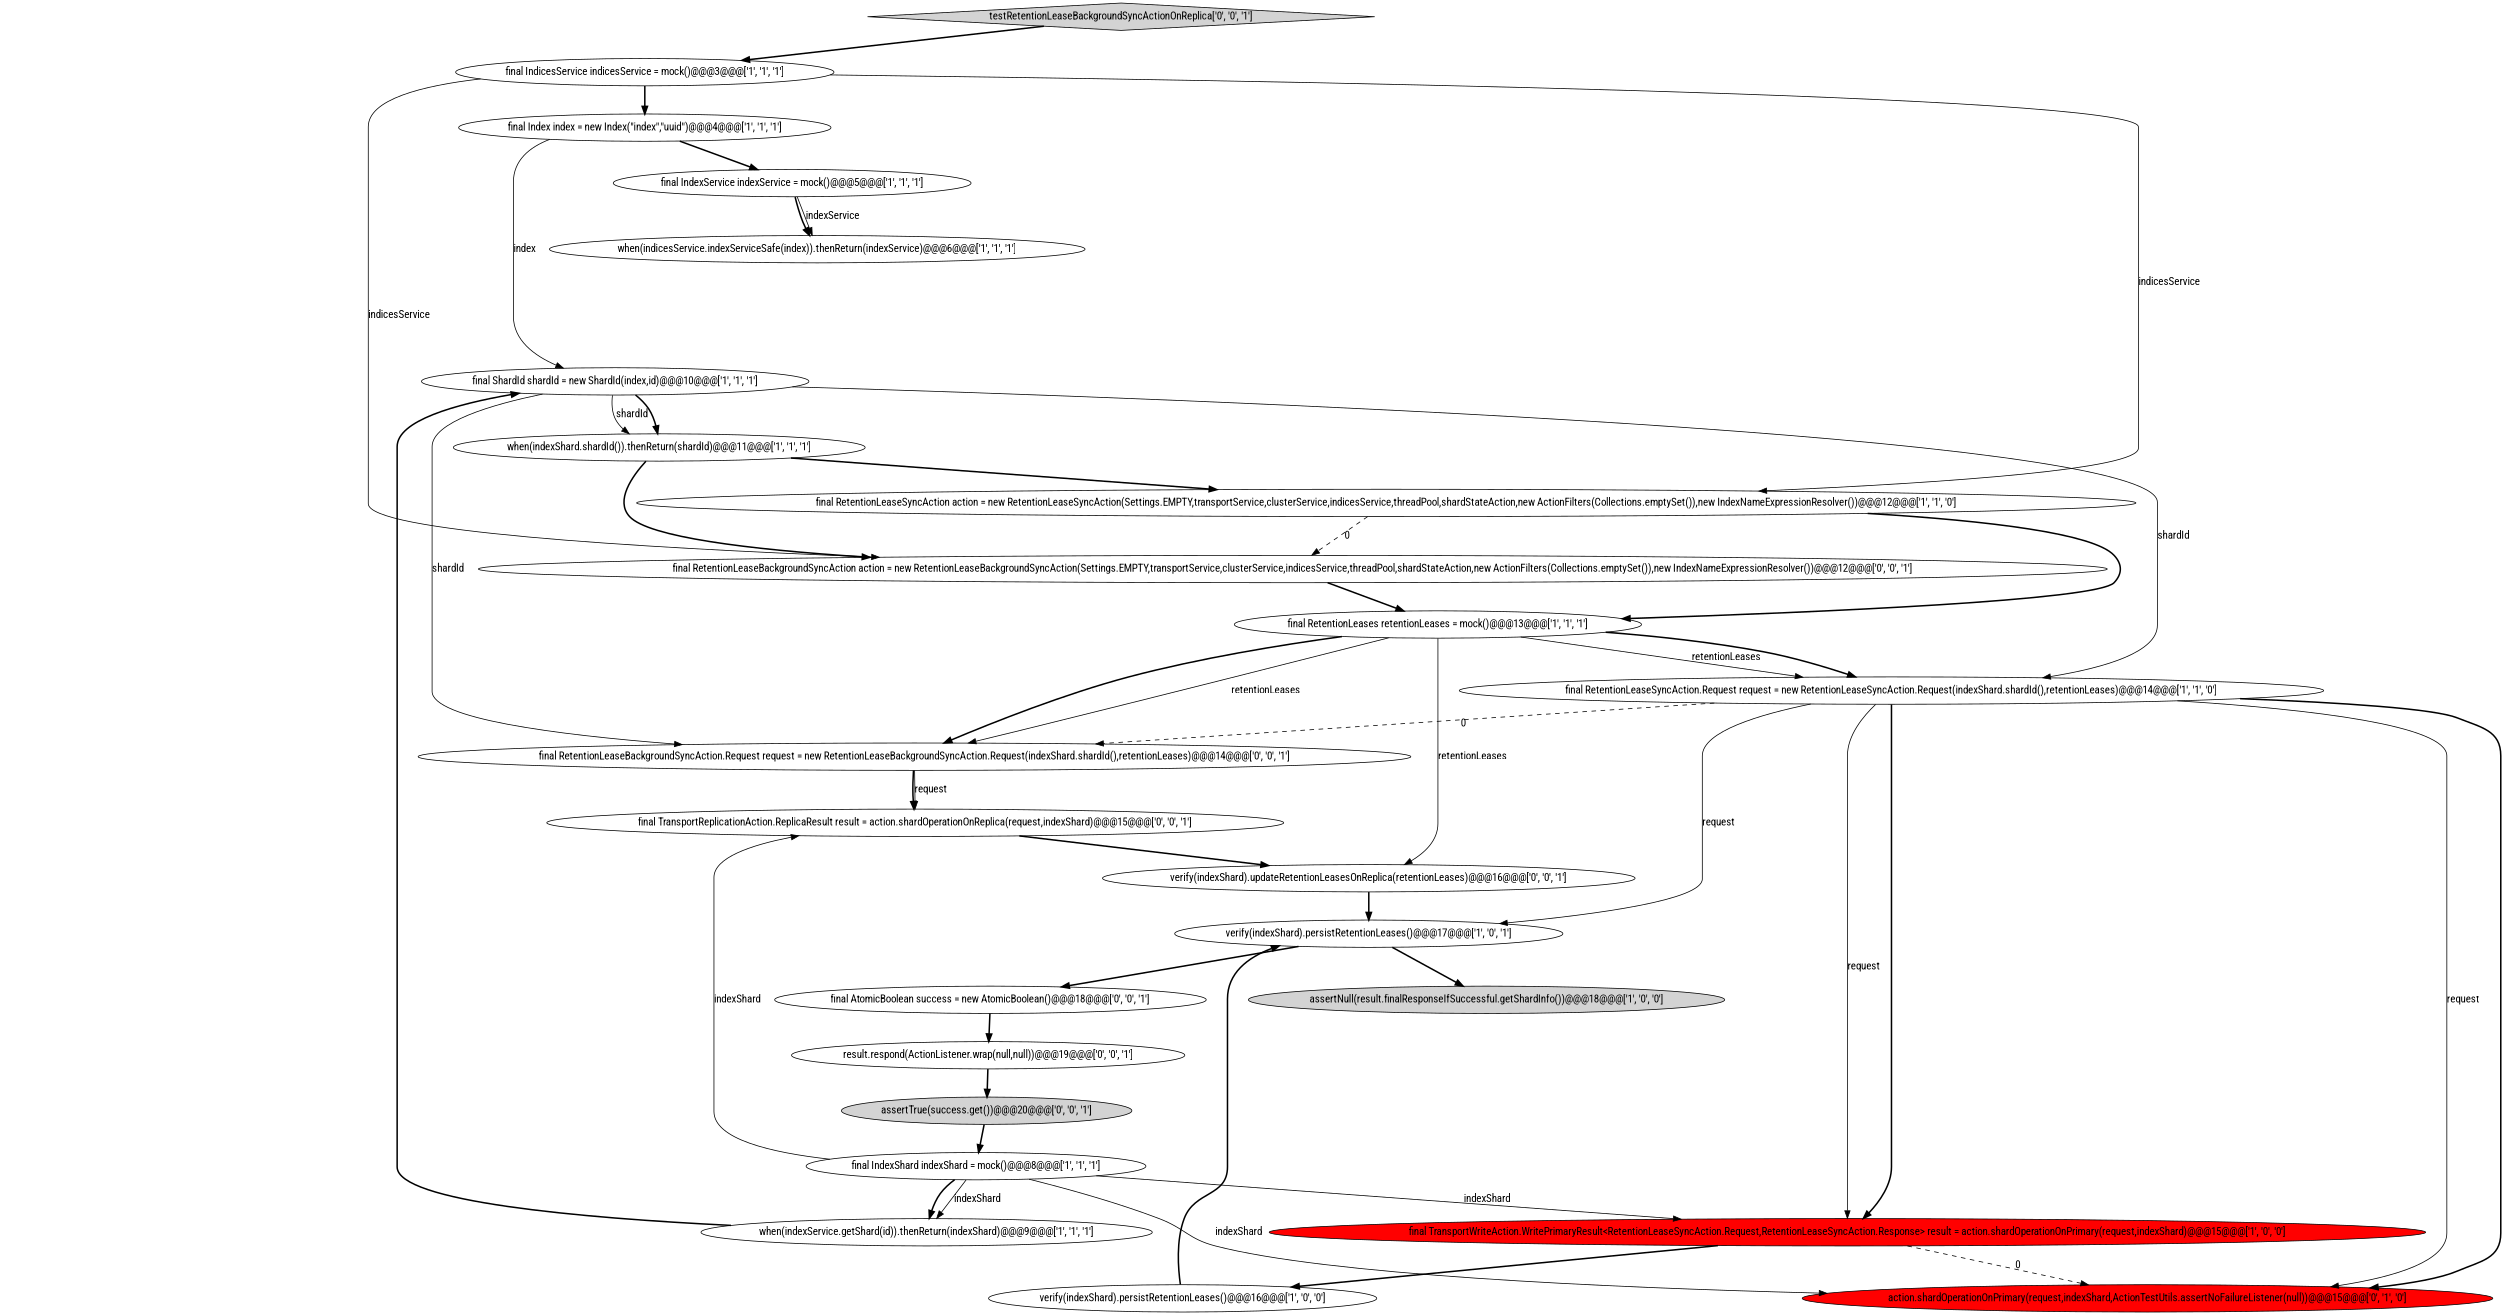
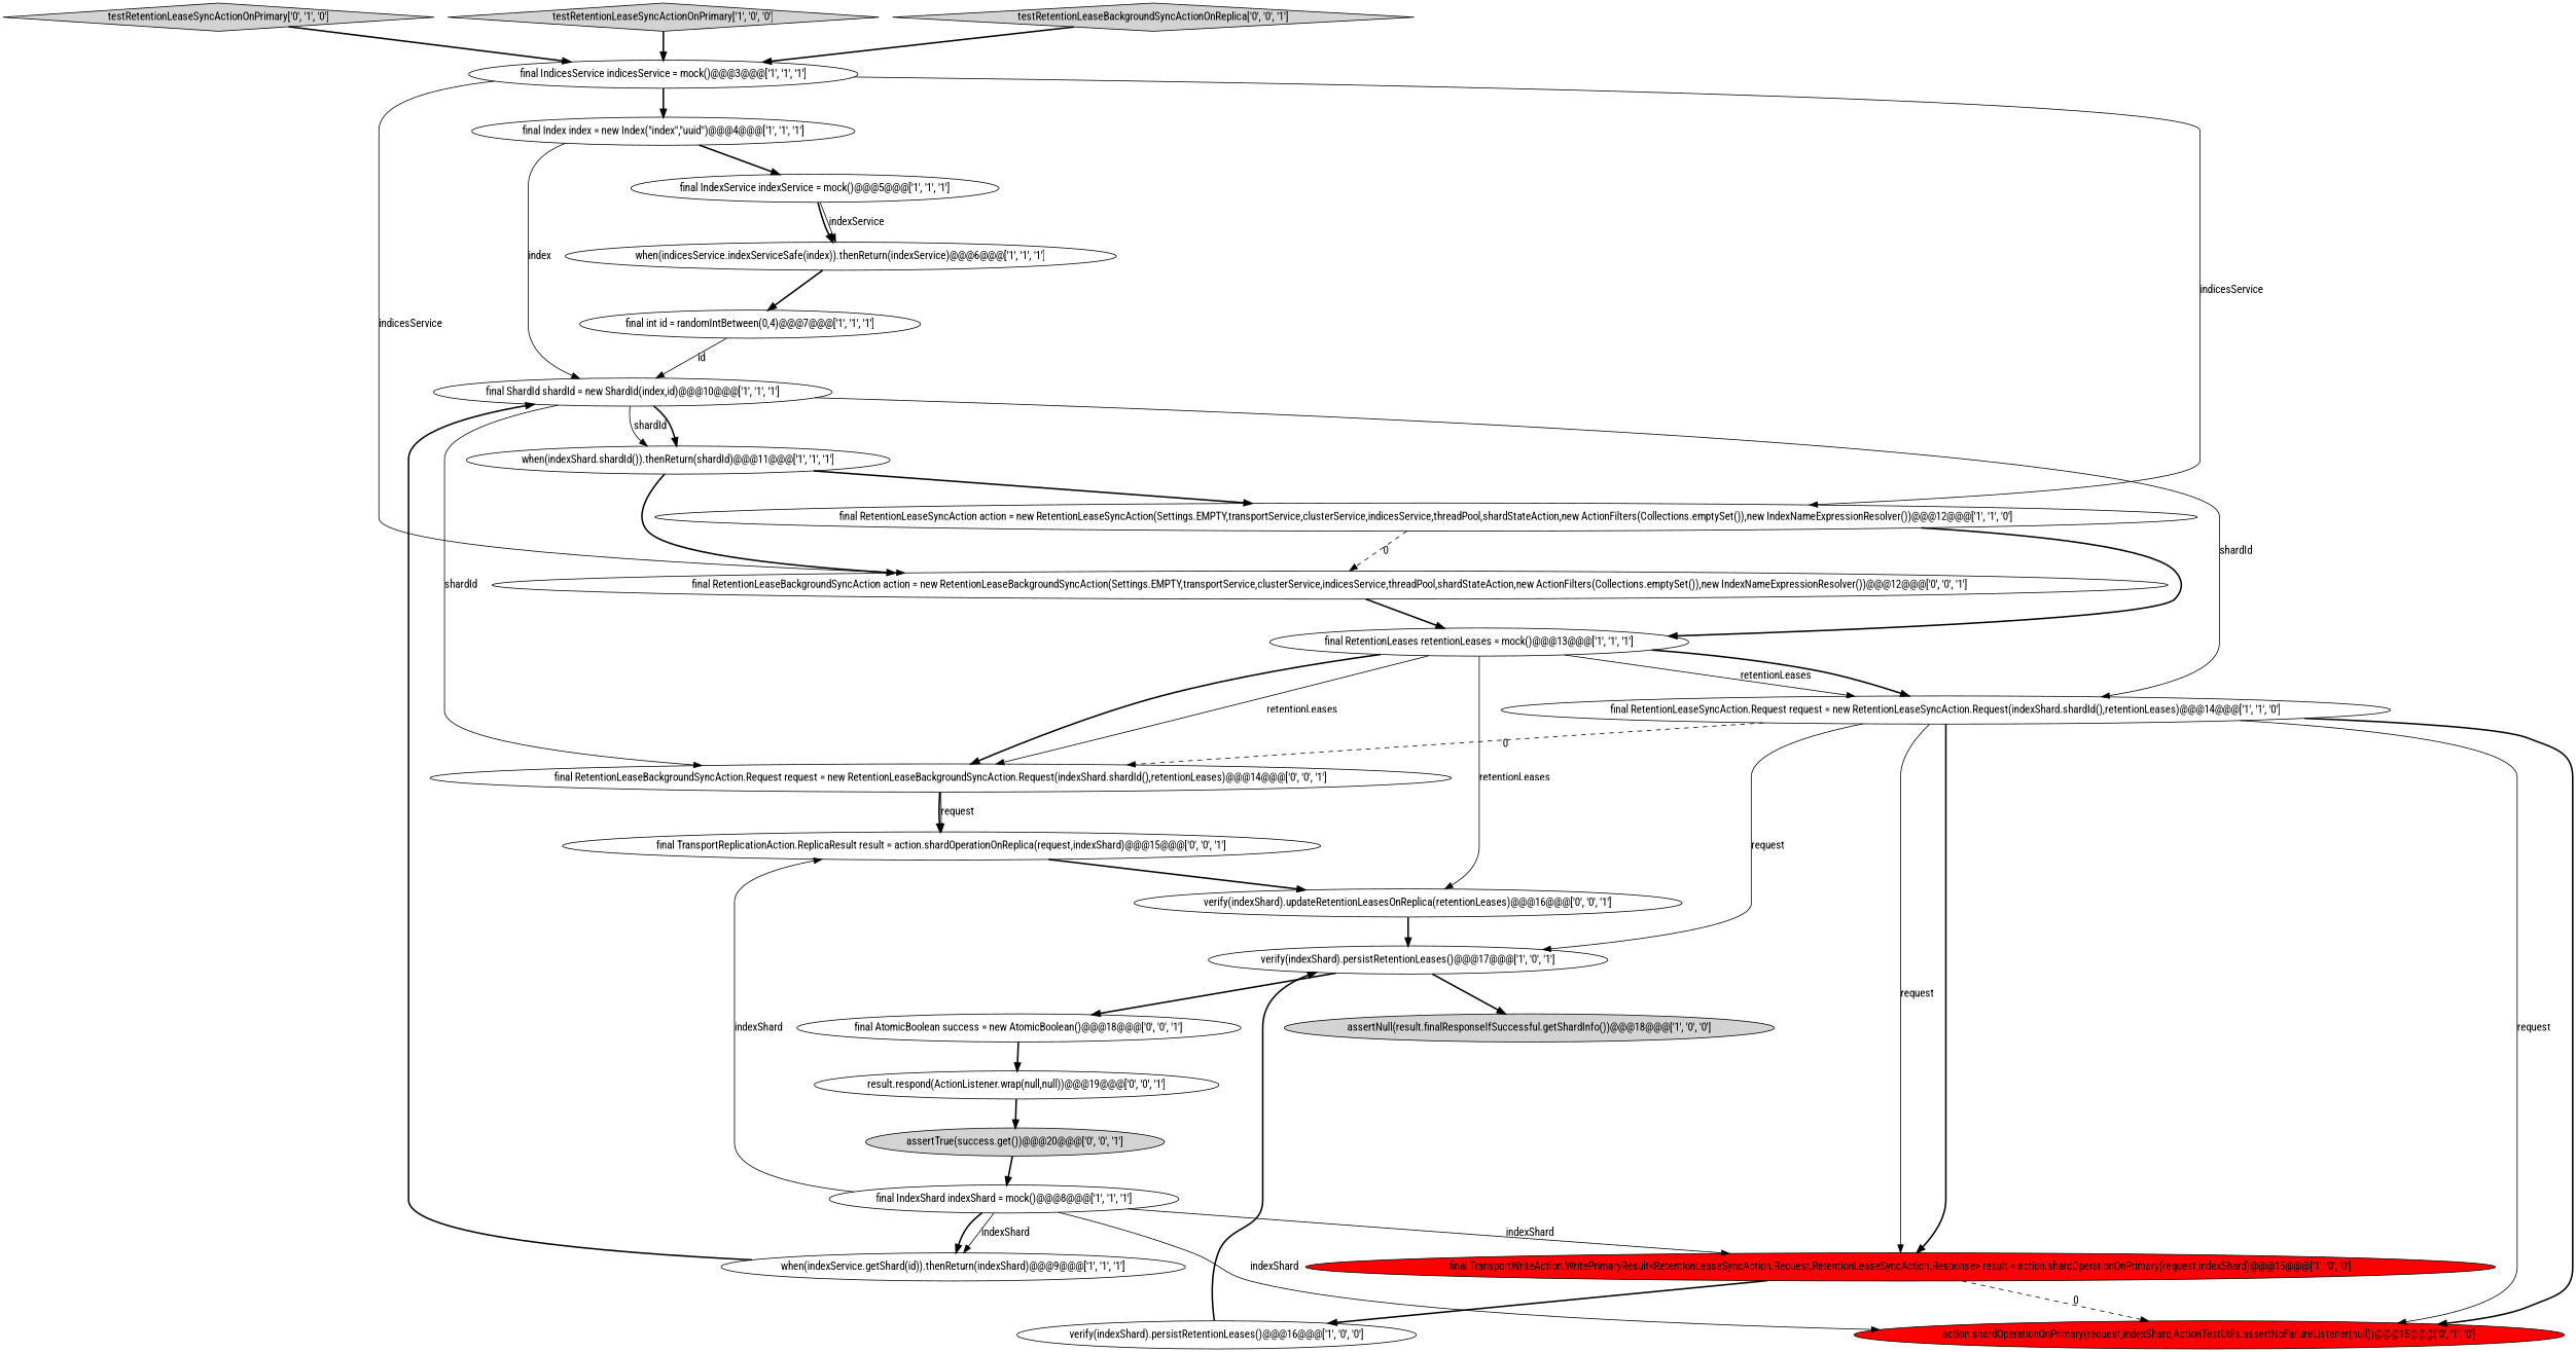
  digraph {
    fontname="Roboto Condensed"
    node [fillcolor=white fontname="Roboto Condensed" shape=ellipse style=filled]
    edge [fontname="Roboto Condensed" style=bold]
    n1 [label="final ShardId shardId = new ShardId(index,id)@@@10@@@['1', '1', '1']"]
    n2 [label="when(indexShard.shardId()).thenReturn(shardId)@@@11@@@['1', '1', '1']"]
    n3 [label="final RetentionLeaseBackgroundSyncAction.Request request = new RetentionLeaseBackgroundSyncAction.Request(indexShard.shardId(),retentionLeases)@@@14@@@['0', '0', '1']"]
    n4 [label="final RetentionLeaseSyncAction.Request request = new RetentionLeaseSyncAction.Request(indexShard.shardId(),retentionLeases)@@@14@@@['1', '1', '0']"]
    n5 [label="final RetentionLeaseBackgroundSyncAction action = new RetentionLeaseBackgroundSyncAction(Settings.EMPTY,transportService,clusterService,indicesService,threadPool,shardStateAction,new ActionFilters(Collections.emptySet()),new IndexNameExpressionResolver())@@@12@@@['0', '0', '1']"]
    n6 [label="final RetentionLeaseSyncAction action = new RetentionLeaseSyncAction(Settings.EMPTY,transportService,clusterService,indicesService,threadPool,shardStateAction,new ActionFilters(Collections.emptySet()),new IndexNameExpressionResolver())@@@12@@@['1', '1', '0']"]
    n7 [label="final TransportReplicationAction.ReplicaResult result = action.shardOperationOnReplica(request,indexShard)@@@15@@@['0', '0', '1']"]
    n8 [label="verify(indexShard).persistRetentionLeases()@@@17@@@['1', '0', '1']"]
    n9 [fillcolor=red label="action.shardOperationOnPrimary(request,indexShard,ActionTestUtils.assertNoFailureListener(null))@@@15@@@['0', '1', '0']"]
    n10 [fillcolor=red label="final TransportWriteAction.WritePrimaryResult<RetentionLeaseSyncAction.Request,RetentionLeaseSyncAction.Response> result = action.shardOperationOnPrimary(request,indexShard)@@@15@@@['1', '0', '0']"]
    n11 [label="final Index index = new Index(\"index\",\"uuid\")@@@4@@@['1', '1', '1']"]
    n12 [label="final IndexService indexService = mock()@@@5@@@['1', '1', '1']"]
    n13 [label="when(indicesService.indexServiceSafe(index)).thenReturn(indexService)@@@6@@@['1', '1', '1']"]
    n14 [label="final IndicesService indicesService = mock()@@@3@@@['1', '1', '1']"]
    n15 [label="final RetentionLeases retentionLeases = mock()@@@13@@@['1', '1', '1']"]
    n16 [label="verify(indexShard).updateRetentionLeasesOnReplica(retentionLeases)@@@16@@@['0', '0', '1']"]
    n17 [label="final AtomicBoolean success = new AtomicBoolean()@@@18@@@['0', '0', '1']"]
    n18 [fillcolor=lightgray label="assertNull(result.finalResponseIfSuccessful.getShardInfo())@@@18@@@['1', '0', '0']"]
    n19 [label="result.respond(ActionListener.wrap(null,null))@@@19@@@['0', '0', '1']"]
    n20 [fillcolor=lightgray label="assertTrue(success.get())@@@20@@@['0', '0', '1']"]
    n21 [label="when(indexService.getShard(id)).thenReturn(indexShard)@@@9@@@['1', '1', '1']"]
+   n22 [label="final int id = randomIntBetween(0,4)@@@7@@@['1', '1', '1']"]
    n23 [label="final IndexShard indexShard = mock()@@@8@@@['1', '1', '1']"]
    n24 [label="verify(indexShard).persistRetentionLeases()@@@16@@@['1', '0', '0']"]
+   n25 [fillcolor=lightgray label="testRetentionLeaseSyncActionOnPrimary['0', '1', '0']" shape=diamond]
+   n26 [fillcolor=lightgray label="testRetentionLeaseSyncActionOnPrimary['1', '0', '0']" shape=diamond]
    n27 [fillcolor=lightgray label="testRetentionLeaseBackgroundSyncActionOnReplica['0', '0', '1']" shape=diamond]
    n1 -> n2 [label=shardId style=solid]
    n1 -> n2
    n1 -> n3 [label=shardId style=solid]
    n1 -> n4 [label=shardId style=solid]
    n2 -> n5
    n2 -> n6
    n3 -> n7 [label=request style=solid]
    n3 -> n7
    n4 -> n3 [label=0 style=dashed]
    n4 -> n8 [label=request style=solid]
    n4 -> n9
    n4 -> n9 [label=request style=solid]
    n4 -> n10 [label=request style=solid]
    n4 -> n10
    n5 -> n15
    n6 -> n5 [label=0 style=dashed]
    n6 -> n15
    n7 -> n16
    n8 -> n17
    n8 -> n18
    n10 -> n9 [label=0 style=dashed]
    n10 -> n24
    n11 -> n1 [label=index style=solid]
    n11 -> n12
    n12 -> n13
    n12 -> n13 [label=indexService style=solid]
+   n13 -> n22
    n14 -> n5 [label=indicesService style=solid]
    n14 -> n6 [label=indicesService style=solid]
    n14 -> n11
    n15 -> n3 [label=retentionLeases style=solid]
    n15 -> n3
    n15 -> n4 [label=retentionLeases style=solid]
    n15 -> n4
    n15 -> n16 [label=retentionLeases style=solid]
    n16 -> n8
    n17 -> n19
    n19 -> n20
    n20 -> n23
    n21 -> n1
+   n22 -> n1 [label=id style=solid]
    n23 -> n7 [label=indexShard style=solid]
    n23 -> n9 [label=indexShard style=solid]
    n23 -> n10 [label=indexShard style=solid]
    n23 -> n21
    n23 -> n21 [label=indexShard style=solid]
    n24 -> n8
+   n25 -> n14
+   n26 -> n14
    n27 -> n14
  }
